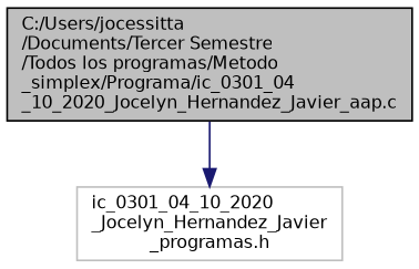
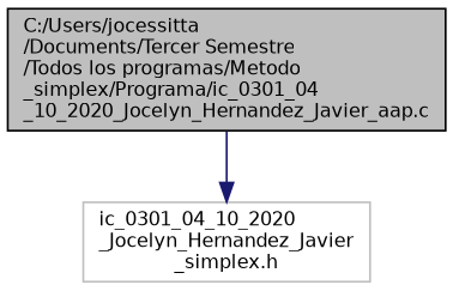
  digraph {
    node [fontname=Helvetica fontsize=10 shape=record style=filled]
    n1 [color=black fillcolor=grey75 fontcolor=black height=0.2 label="C:/Users/jocessitta\l/Documents/Tercer Semestre\l/Todos los programas/Metodo\l_simplex/Programa/ic_0301_04\l_10_2020_Jocelyn_Hernandez_Javier_aap.c" width=0.4]
-   n2 [color=grey75 fillcolor=white height=0.2 label="ic_0301_04_10_2020\l_Jocelyn_Hernandez_Javier\l_programas.h" width=0.4]
+   n2 [color=grey75 fillcolor=white height=0.2 label="ic_0301_04_10_2020\l_Jocelyn_Hernandez_Javier\l_simplex.h" width=0.4]
    n1 -> n2 [color=midnightblue fontname=Helvetica fontsize=10 labelfontname=Helvetica labelfontsize=10 style=solid]
  }
